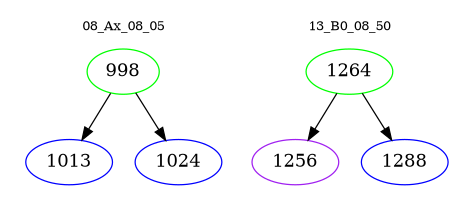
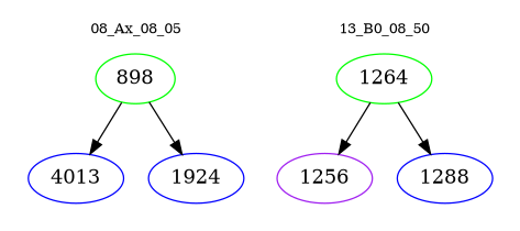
  digraph {
    node [color=blue]
    edge [color=black]
-   n1 [color=green label=998]
-   n2 [label=1013]
-   n3 [label=1024]
+   n1 [color=green label=898]
+   n2 [label=4013]
+   n3 [label=1924]
    n4 [color=green label=1264]
    n5 [color=purple label=1256]
    n6 [label=1288]
    subgraph cluster_1 {
      color=white
      fontsize=10
      label="08_Ax_08_05"
      n1
      n2
      n3
    }
    subgraph cluster_2 {
      color=white
      fontsize=10
      label="13_B0_08_50"
      n4
      n5
      n6
    }
    n1 -> n2
    n1 -> n3
    n4 -> n5
    n4 -> n6
  }
